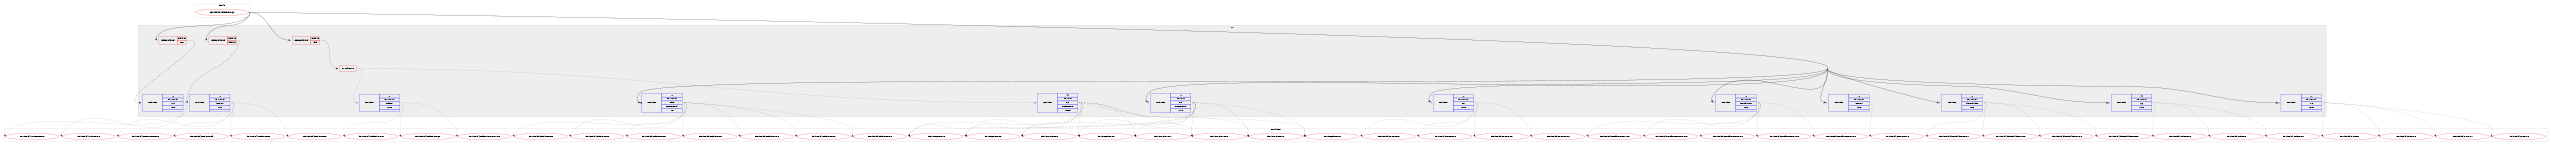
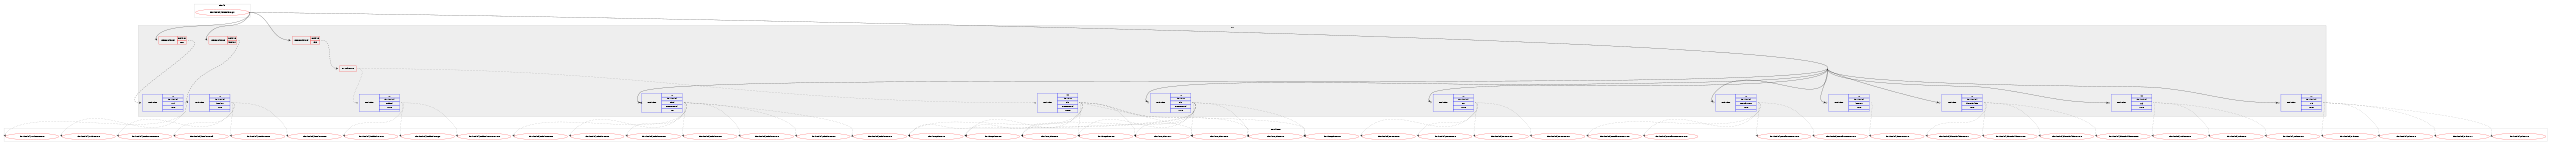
  digraph {
    compound=true
    concentrate=true
    fontname=Helvetica
    fontsize=10
    newrank=true
    rankdir=TB
    ranksep=1.5
    node [color=red fontname=Helvetica fontsize=10]
    edge [arrowhead=vee headport=w style=dotted tailport=e weight=100]
    n1 [label="dev-haskell/hastache-0.6.1" width=4]
    n2 [color=blue label=<<TABLE BORDER="0" CELLBORDER="1" CELLSPACING="0" CELLPADDING="4" WIDTH="220"><TR><TD ROWSPAN="6" CELLPADDING="30">pack_dep</TD></TR><TR><TD WIDTH="110">no</TD></TR><TR><TD>dev-haskell</TD></TR><TR><TD>haddock</TD></TR><TR><TD>none</TD></TR><TR><TD></TD></TR></TABLE>> shape=none]
    n3 [color=blue label=<<TABLE BORDER="0" CELLBORDER="1" CELLSPACING="0" CELLPADDING="4" WIDTH="220"><TR><TD ROWSPAN="6" CELLPADDING="30">pack_dep</TD></TR><TR><TD WIDTH="110">no</TD></TR><TR><TD>dev-lang</TD></TR><TR><TD>ghc</TD></TR><TR><TD>greaterequal</TD></TR><TR><TD>7.10.2</TD></TR></TABLE>> shape=none]
    n4 [label=<<TABLE BORDER="0" CELLBORDER="1" CELLSPACING="0" CELLPADDING="4"><TR><TD CELLPADDING="10">any_of_group</TD></TR></TABLE>> shape=none]
    n5 [label=<<TABLE BORDER="0" CELLBORDER="1" CELLSPACING="0" CELLPADDING="4"><TR><TD ROWSPAN="3" CELLPADDING="10">use_conditional</TD></TR><TR><TD>positive</TD></TR><TR><TD>doc</TD></TR></TABLE>> shape=none]
    n6 [color=blue label=<<TABLE BORDER="0" CELLBORDER="1" CELLSPACING="0" CELLPADDING="4" WIDTH="220"><TR><TD ROWSPAN="6" CELLPADDING="30">pack_dep</TD></TR><TR><TD WIDTH="110">no</TD></TR><TR><TD>dev-haskell</TD></TR><TR><TD>hscolour</TD></TR><TR><TD>none</TD></TR><TR><TD></TD></TR></TABLE>> shape=none]
    n7 [label=<<TABLE BORDER="0" CELLBORDER="1" CELLSPACING="0" CELLPADDING="4"><TR><TD ROWSPAN="3" CELLPADDING="10">use_conditional</TD></TR><TR><TD>positive</TD></TR><TR><TD>hscolour</TD></TR></TABLE>> shape=none]
    n8 [color=blue label=<<TABLE BORDER="0" CELLBORDER="1" CELLSPACING="0" CELLPADDING="4" WIDTH="220"><TR><TD ROWSPAN="6" CELLPADDING="30">pack_dep</TD></TR><TR><TD WIDTH="110">no</TD></TR><TR><TD>dev-haskell</TD></TR><TR><TD>hunit</TD></TR><TR><TD>none</TD></TR><TR><TD></TD></TR></TABLE>> shape=none]
    n9 [label=<<TABLE BORDER="0" CELLBORDER="1" CELLSPACING="0" CELLPADDING="4"><TR><TD ROWSPAN="3" CELLPADDING="10">use_conditional</TD></TR><TR><TD>positive</TD></TR><TR><TD>test</TD></TR></TABLE>> shape=none]
    n10 [color=blue label=<<TABLE BORDER="0" CELLBORDER="1" CELLSPACING="0" CELLPADDING="4" WIDTH="220"><TR><TD ROWSPAN="6" CELLPADDING="30">pack_dep</TD></TR><TR><TD WIDTH="110">no</TD></TR><TR><TD>dev-haskell</TD></TR><TR><TD>cabal</TD></TR><TR><TD>greaterequal</TD></TR><TR><TD>1.8</TD></TR></TABLE>> shape=none]
    n11 [color=blue label=<<TABLE BORDER="0" CELLBORDER="1" CELLSPACING="0" CELLPADDING="4" WIDTH="220"><TR><TD ROWSPAN="6" CELLPADDING="30">pack_dep</TD></TR><TR><TD WIDTH="110">no</TD></TR><TR><TD>dev-haskell</TD></TR><TR><TD>ieee754</TD></TR><TR><TD>none</TD></TR><TR><TD></TD></TR></TABLE>> shape=none]
    n12 [color=blue label=<<TABLE BORDER="0" CELLBORDER="1" CELLSPACING="0" CELLPADDING="4" WIDTH="220"><TR><TD ROWSPAN="6" CELLPADDING="30">pack_dep</TD></TR><TR><TD WIDTH="110">no</TD></TR><TR><TD>dev-haskell</TD></TR><TR><TD>blaze-builder</TD></TR><TR><TD>none</TD></TR><TR><TD></TD></TR></TABLE>> shape=none]
    n13 [color=blue label=<<TABLE BORDER="0" CELLBORDER="1" CELLSPACING="0" CELLPADDING="4" WIDTH="220"><TR><TD ROWSPAN="6" CELLPADDING="30">pack_dep</TD></TR><TR><TD WIDTH="110">no</TD></TR><TR><TD>dev-haskell</TD></TR><TR><TD>mtl</TD></TR><TR><TD>none</TD></TR><TR><TD></TD></TR></TABLE>> shape=none]
    n14 [color=blue label=<<TABLE BORDER="0" CELLBORDER="1" CELLSPACING="0" CELLPADDING="4" WIDTH="220"><TR><TD ROWSPAN="6" CELLPADDING="30">pack_dep</TD></TR><TR><TD WIDTH="110">no</TD></TR><TR><TD>dev-haskell</TD></TR><TR><TD>syb</TD></TR><TR><TD>none</TD></TR><TR><TD></TD></TR></TABLE>> shape=none]
    n15 [color=blue label=<<TABLE BORDER="0" CELLBORDER="1" CELLSPACING="0" CELLPADDING="4" WIDTH="220"><TR><TD ROWSPAN="6" CELLPADDING="30">pack_dep</TD></TR><TR><TD WIDTH="110">no</TD></TR><TR><TD>dev-haskell</TD></TR><TR><TD>text</TD></TR><TR><TD>none</TD></TR><TR><TD></TD></TR></TABLE>> shape=none]
    n16 [color=blue label=<<TABLE BORDER="0" CELLBORDER="1" CELLSPACING="0" CELLPADDING="4" WIDTH="220"><TR><TD ROWSPAN="6" CELLPADDING="30">pack_dep</TD></TR><TR><TD WIDTH="110">no</TD></TR><TR><TD>dev-haskell</TD></TR><TR><TD>transformers</TD></TR><TR><TD>none</TD></TR><TR><TD></TD></TR></TABLE>> shape=none]
    n17 [color=blue label=<<TABLE BORDER="0" CELLBORDER="1" CELLSPACING="0" CELLPADDING="4" WIDTH="220"><TR><TD ROWSPAN="6" CELLPADDING="30">pack_dep</TD></TR><TR><TD WIDTH="110">no</TD></TR><TR><TD>dev-lang</TD></TR><TR><TD>ghc</TD></TR><TR><TD>greaterequal</TD></TR><TR><TD>7.4.1</TD></TR></TABLE>> shape=none]
    n18 [label="dev-haskell/haddock-2.14.3.0.7.8.3" width=4]
    n19 [label="dev-haskell/haddock-2.16.1" width=4]
    n20 [label="dev-haskell/haddock-2.17.2" width=4]
    n21 [label="dev-lang/ghc-7.10.3" width=4]
    n22 [label="dev-lang/ghc-7.8.4" width=4]
    n23 [label="dev-lang/ghc-8.0.2" width=4]
    n24 [label="dev-lang/ghc-8.2.1" width=4]
    n25 [label="dev-lang/ghc-8.2.2" width=4]
    n26 [label="dev-lang/ghc-8.4.1" width=4]
    n27 [label="dev-lang/ghc-8.4.2" width=4]
    n28 [label="dev-lang/ghc-8.4.3" width=4]
    n29 [label="dev-haskell/hscolour-1.19" width=4]
    n30 [label="dev-haskell/hscolour-1.20.3-r1" width=4]
    n31 [label="dev-haskell/hscolour-1.22" width=4]
    n32 [label="dev-haskell/hscolour-1.25" width=4]
    n33 [label="dev-haskell/hunit-1.2.5.2" width=4]
    n34 [label="dev-haskell/hunit-1.2.5.2-r1" width=4]
    n35 [label="dev-haskell/cabal-1.18.1.2" width=4]
    n36 [label="dev-haskell/cabal-1.18.1.3" width=4]
    n37 [label="dev-haskell/cabal-1.18.1.5" width=4]
    n38 [label="dev-haskell/cabal-1.20.0.2" width=4]
    n39 [label="dev-haskell/cabal-1.22.8.0" width=4]
    n40 [label="dev-haskell/cabal-1.24.2.0" width=4]
    n41 [label="dev-haskell/cabal-2.0.0.2" width=4]
    n42 [label="dev-haskell/blaze-builder-0.3.3.2" width=4]
    n43 [label="dev-haskell/blaze-builder-0.3.3.4" width=4]
    n44 [label="dev-haskell/blaze-builder-0.4.0.1" width=4]
    n45 [label="dev-haskell/blaze-builder-0.4.0.2" width=4]
    n46 [label="dev-haskell/ieee754-0.7.8" width=4]
    n47 [label="dev-haskell/mtl-2.1.3.1" width=4]
    n48 [label="dev-haskell/mtl-2.2.1" width=4]
    n49 [label="dev-haskell/mtl-2.2.1-r1" width=4]
    n50 [label="dev-haskell/syb-0.3.7" width=4]
    n51 [label="dev-haskell/syb-0.4.3" width=4]
    n52 [label="dev-haskell/syb-0.4.4" width=4]
    n53 [label="dev-haskell/syb-0.5.1" width=4]
    n54 [label="dev-haskell/text-0.11.3.1" width=4]
    n55 [label="dev-haskell/text-1.1.1.3" width=4]
    n56 [label="dev-haskell/text-1.2.2.0" width=4]
    n57 [label="dev-haskell/text-1.2.2.1" width=4]
    n58 [label="dev-haskell/transformers-0.3.0.0-r1" width=4]
    n59 [label="dev-haskell/transformers-0.4.1.0" width=4]
    n60 [label="dev-haskell/transformers-0.4.2.0" width=4]
    n61 [label="dev-haskell/transformers-0.4.3.0" width=4]
-   n62 [label="dev-haskell/transformers-0.5.2.0" width=4]
    subgraph cluster_1 {
      color=gray
      label=<<i>ebuild</i>>
      rank=same
      n1
    }
    subgraph cluster_2 {
      color=gray
      label=<<i>dependencies</i>>
      subgraph cluster_3 {
        color=gray
        fillcolor="#eeeeee"
        label=<<i>compile</i>>
        style=filled
        subgraph sub_4 {
          color=gray
          fillcolor="#eeeeee"
          label=<<i>compile</i>>
          style=filled
          n5
          subgraph sub_5 {
            color=gray
            fillcolor="#eeeeee"
            label=<<i>compile</i>>
            style=filled
            n4
            subgraph sub_6 {
              color=gray
              fillcolor="#eeeeee"
              label=<<i>compile</i>>
              style=filled
              n2
            }
            subgraph sub_7 {
              color=gray
              fillcolor="#eeeeee"
              label=<<i>compile</i>>
              style=filled
              n3
            }
          }
        }
        subgraph sub_8 {
          color=gray
          fillcolor="#eeeeee"
          label=<<i>compile</i>>
          style=filled
          n7
          subgraph sub_9 {
            color=gray
            fillcolor="#eeeeee"
            label=<<i>compile</i>>
            style=filled
            n6
          }
        }
        subgraph sub_10 {
          color=gray
          fillcolor="#eeeeee"
          label=<<i>compile</i>>
          style=filled
          n9
          subgraph sub_11 {
            color=gray
            fillcolor="#eeeeee"
            label=<<i>compile</i>>
            style=filled
            n8
          }
        }
        subgraph sub_12 {
          color=gray
          fillcolor="#eeeeee"
          label=<<i>compile</i>>
          style=filled
          n10
        }
      }
      subgraph cluster_13 {
        color=gray
        fillcolor="#eeeeee"
        label=<<i>compile and run</i>>
        style=filled
        subgraph sub_14 {
          color=gray
          fillcolor="#eeeeee"
          label=<<i>compile and run</i>>
          style=filled
          n11
        }
        subgraph sub_15 {
          color=gray
          fillcolor="#eeeeee"
          label=<<i>compile and run</i>>
          style=filled
          n12
        }
        subgraph sub_16 {
          color=gray
          fillcolor="#eeeeee"
          label=<<i>compile and run</i>>
          style=filled
          n13
        }
        subgraph sub_17 {
          color=gray
          fillcolor="#eeeeee"
          label=<<i>compile and run</i>>
          style=filled
          n14
        }
        subgraph sub_18 {
          color=gray
          fillcolor="#eeeeee"
          label=<<i>compile and run</i>>
          style=filled
          n15
        }
        subgraph sub_19 {
          color=gray
          fillcolor="#eeeeee"
          label=<<i>compile and run</i>>
          style=filled
          n16
        }
        subgraph sub_20 {
          color=gray
          fillcolor="#eeeeee"
          label=<<i>compile and run</i>>
          style=filled
          n17
        }
      }
      subgraph cluster_21 {
        color=gray
        fillcolor="#eeeeee"
        label=<<i>run</i>>
        style=filled
      }
    }
    subgraph cluster_22 {
      color=gray
      label=<<i>candidates</i>>
      rank=same
      subgraph sub_23 {
        color=black
        label=<<i>candidates</i>>
        nodesep=1
        rank=same
        n18
        n19
        n20
      }
      subgraph sub_24 {
        color=black
        label=<<i>candidates</i>>
        nodesep=1
        rank=same
        n21
        n22
        n23
        n24
        n25
        n26
        n27
        n28
      }
      subgraph sub_25 {
        color=black
        label=<<i>candidates</i>>
        nodesep=1
        rank=same
        n29
        n30
        n31
        n32
      }
      subgraph sub_26 {
        color=black
        label=<<i>candidates</i>>
        nodesep=1
        rank=same
        n33
        n34
      }
      subgraph sub_27 {
        color=black
        label=<<i>candidates</i>>
        nodesep=1
        rank=same
        n35
        n36
        n37
        n38
        n39
        n40
        n41
      }
      subgraph sub_28 {
        color=black
        label=<<i>candidates</i>>
        nodesep=1
        rank=same
        n42
        n43
        n44
        n45
      }
      subgraph sub_29 {
        color=black
        label=<<i>candidates</i>>
        nodesep=1
        rank=same
        n46
      }
      subgraph sub_30 {
        color=black
        label=<<i>candidates</i>>
        nodesep=1
        rank=same
        n47
        n48
        n49
      }
      subgraph sub_31 {
        color=black
        label=<<i>candidates</i>>
        nodesep=1
        rank=same
        n50
        n51
        n52
        n53
      }
      subgraph sub_32 {
        color=black
        label=<<i>candidates</i>>
        nodesep=1
        rank=same
        n54
        n55
        n56
        n57
      }
      subgraph sub_33 {
        color=black
        label=<<i>candidates</i>>
        nodesep=1
        rank=same
        n58
        n59
        n60
        n61
-       n62
      }
      subgraph sub_34 {
        color=black
        label=<<i>candidates</i>>
        nodesep=1
        rank=same
        n21
        n22
        n23
        n24
        n25
        n26
        n27
        n28
      }
    }
    n1 -> n5 [style=solid weight=20]
    n1 -> n7 [style=solid weight=20]
    n1 -> n9 [style=solid weight=20]
    n1 -> n10 [style=solid weight=20]
    n1 -> n11 [arrowhead=odotvee style=solid weight=20]
    n1 -> n12 [arrowhead=odotvee style=solid weight=20]
    n1 -> n13 [arrowhead=odotvee style=solid weight=20]
    n1 -> n14 [arrowhead=odotvee style=solid weight=20]
    n1 -> n15 [arrowhead=odotvee style=solid weight=20]
    n1 -> n16 [arrowhead=odotvee style=solid weight=20]
    n1 -> n17 [arrowhead=odotvee style=solid weight=20]
    n2 -> n18
    n2 -> n19
    n2 -> n20
    n3 -> n21
    n3 -> n22
    n3 -> n23
    n3 -> n24
    n3 -> n25
    n3 -> n26
    n3 -> n27
    n3 -> n28
    n4 -> n2 [arrowhead=oinv weight=20]
    n4 -> n3 [arrowhead=oinv weight=20]
    n5 -> n4 [style=dashed weight=20]
    n6 -> n29
    n6 -> n30
    n6 -> n31
    n6 -> n32
    n7 -> n6 [style=dashed weight=20]
    n8 -> n33
    n8 -> n34
    n9 -> n8 [style=dashed weight=20]
    n10 -> n35
    n10 -> n36
    n10 -> n37
    n10 -> n38
    n10 -> n39
    n10 -> n40
    n10 -> n41
    n11 -> n46
    n12 -> n42
    n12 -> n43
    n12 -> n44
    n12 -> n45
    n13 -> n47
    n13 -> n48
    n13 -> n49
    n14 -> n50
    n14 -> n51
    n14 -> n52
    n14 -> n53
    n15 -> n54
    n15 -> n55
    n15 -> n56
    n15 -> n57
    n16 -> n58
    n16 -> n59
    n16 -> n60
    n16 -> n61
-   n16 -> n62
    n17 -> n21
    n17 -> n22
    n17 -> n23
    n17 -> n24
    n17 -> n25
    n17 -> n26
    n17 -> n27
    n17 -> n28
  }
